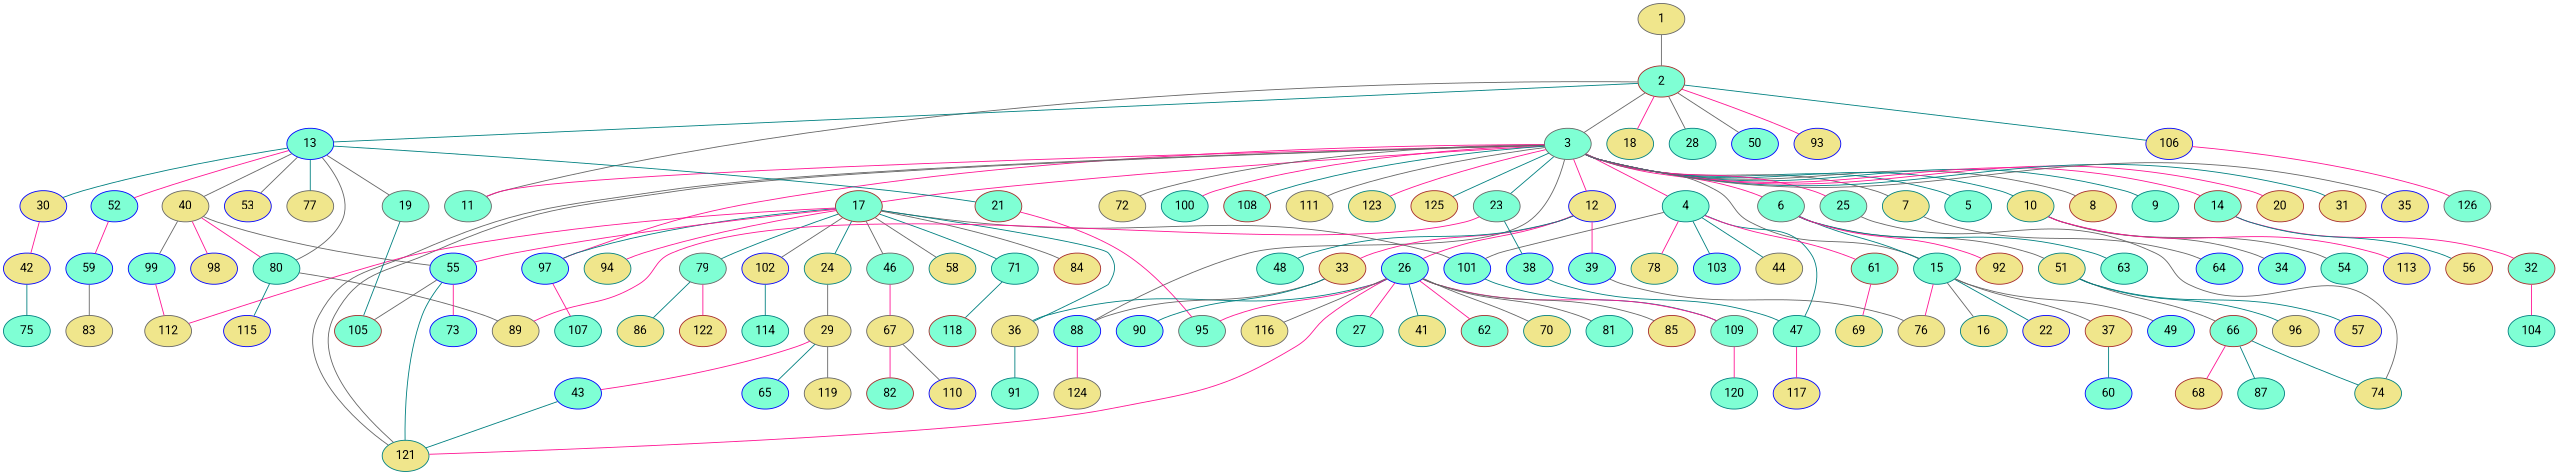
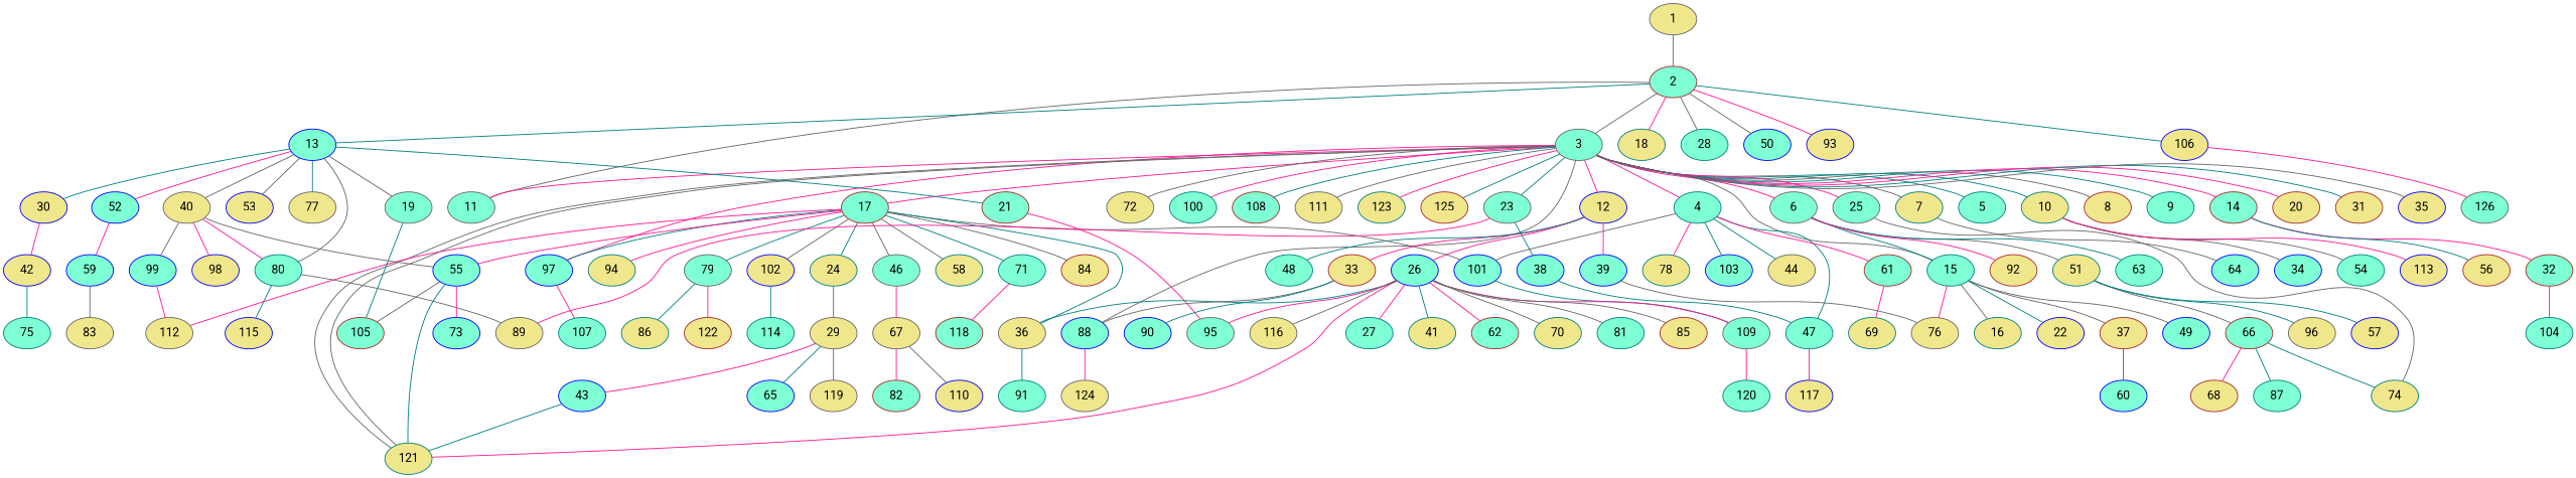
  graph {
    fontname=Roboto
    node [color=teal fillcolor=aquamarine fontname=Roboto style=filled]
    edge [color=deeppink fontname=Roboto]
    1 [color=gray40 fillcolor=khaki]
    2 [color=brown]
    3 [color=gray40]
    11 [color=gray40]
    13 [color=blue]
    18 [fillcolor=khaki]
    28
    50 [color=blue]
    93 [color=blue fillcolor=khaki]
    106 [color=blue fillcolor=khaki]
    4
    5
    6 [color=gray40]
    7 [fillcolor=khaki]
    8 [color=brown fillcolor=khaki]
    9
    10 [fillcolor=khaki]
    12 [color=blue fillcolor=khaki]
    14 [color=brown]
    15
    17 [color=brown]
    20 [color=brown fillcolor=khaki]
    23 [color=gray40]
    25 [color=gray40]
    31 [color=brown fillcolor=khaki]
    35 [color=blue fillcolor=khaki]
    72 [color=gray40 fillcolor=khaki]
    88 [color=blue]
    97 [color=blue]
    100
    108 [color=brown]
    111 [color=gray40 fillcolor=khaki]
    121 [fillcolor=khaki]
    123 [fillcolor=khaki]
    125 [color=brown fillcolor=khaki]
    19 [color=gray40]
    21 [color=brown]
    30 [color=blue fillcolor=khaki]
    40 [color=gray40 fillcolor=khaki]
    52 [color=blue]
    53 [color=blue fillcolor=khaki]
    77 [color=gray40 fillcolor=khaki]
    80
    126 [color=gray40]
    44 [color=gray40 fillcolor=khaki]
    47
    61 [color=brown]
    78 [fillcolor=khaki]
    101 [color=blue]
    103 [color=blue]
    51 [fillcolor=khaki]
    63
    92 [color=brown fillcolor=khaki]
    64 [color=blue]
    34 [color=blue]
    54
    113 [color=blue fillcolor=khaki]
    26 [color=blue]
    33 [color=brown fillcolor=khaki]
    39 [color=blue]
    48
    32 [color=brown]
    56 [color=brown fillcolor=khaki]
    16 [fillcolor=khaki]
    22 [color=blue fillcolor=khaki]
    37 [color=brown fillcolor=khaki]
    49 [color=blue]
    76 [color=gray40 fillcolor=khaki]
    24 [fillcolor=khaki]
    36 [color=gray40 fillcolor=khaki]
    46 [color=gray40]
    55 [color=blue]
    58 [fillcolor=khaki]
    71
    79 [color=gray40]
    84 [color=brown fillcolor=khaki]
    94 [fillcolor=khaki]
    102 [color=blue fillcolor=khaki]
    112 [color=gray40 fillcolor=khaki]
    38 [color=blue]
    89 [color=gray40 fillcolor=khaki]
    74 [fillcolor=khaki]
    124 [color=gray40 fillcolor=khaki]
    107
    117 [color=blue fillcolor=khaki]
    69 [fillcolor=khaki]
    109 [color=gray40]
    57 [color=blue fillcolor=khaki]
    66 [color=brown]
    96 [color=gray40 fillcolor=khaki]
    95 [color=gray40]
    27
    41 [fillcolor=khaki]
    62 [color=brown]
    70 [fillcolor=khaki]
    81
    85 [color=brown fillcolor=khaki]
    116 [color=gray40 fillcolor=khaki]
    90 [color=blue]
    105 [color=brown]
    42 [color=blue fillcolor=khaki]
    99 [color=blue]
    98 [color=blue fillcolor=khaki]
    59 [color=blue]
    115 [color=blue fillcolor=khaki]
    104
    60 [color=blue]
    29 [color=gray40 fillcolor=khaki]
    91
    67 [color=gray40 fillcolor=khaki]
    73 [color=blue]
    118 [color=brown]
    86 [fillcolor=khaki]
    122 [color=brown fillcolor=khaki]
    114
    43 [color=blue]
    65 [color=blue]
    119 [color=gray40 fillcolor=khaki]
    120
    75
    82 [color=brown]
    110 [color=blue fillcolor=khaki]
    68 [color=brown fillcolor=khaki]
    87
    83 [color=gray40 fillcolor=khaki]
    1 -- 2 [color=gray40]
    2 -- 3 [color=gray40]
    2 -- 11 [color=gray40]
    2 -- 13 [color=teal]
    2 -- 18
    2 -- 28 [color=gray40]
    2 -- 50 [color=gray40]
    2 -- 93
    2 -- 106 [color=teal]
    3 -- 11
    3 -- 4
    3 -- 5 [color=teal]
    3 -- 6
    3 -- 7 [color=gray40]
    3 -- 8 [color=gray40]
    3 -- 9 [color=teal]
    3 -- 10 [color=teal]
    3 -- 12
    3 -- 14
    3 -- 15 [color=gray40]
    3 -- 17
    3 -- 20
    3 -- 23 [color=teal]
    3 -- 25
    3 -- 31 [color=teal]
    3 -- 35 [color=gray40]
    3 -- 72 [color=gray40]
    3 -- 88 [color=gray40]
    3 -- 97
    3 -- 100
    3 -- 108 [color=teal]
    3 -- 111 [color=gray40]
    3 -- 121 [color=gray40]
    3 -- 121 [color=gray40]
    3 -- 123
    3 -- 125 [color=teal]
    13 -- 19 [color=gray40]
    13 -- 21 [color=teal]
    13 -- 30 [color=teal]
    13 -- 40 [color=gray40]
    13 -- 52
    13 -- 53 [color=gray40]
    13 -- 77 [color=teal]
    13 -- 80 [color=gray40]
    106 -- 126
    4 -- 44 [color=teal]
    4 -- 47 [color=teal]
    4 -- 61
    4 -- 78
    4 -- 101 [color=gray40]
    4 -- 103 [color=teal]
    6 -- 15 [color=teal]
    6 -- 51 [color=gray40]
    6 -- 63 [color=teal]
    6 -- 92
    7 -- 64 [color=gray40]
    10 -- 34 [color=gray40]
    10 -- 54 [color=gray40]
    10 -- 113
    12 -- 26
    12 -- 33
    12 -- 39
    12 -- 48 [color=teal]
    14 -- 32
    14 -- 56 [color=teal]
    15 -- 16 [color=gray40]
    15 -- 22 [color=teal]
    15 -- 37 [color=gray40]
    15 -- 49 [color=gray40]
    15 -- 76
    17 -- 97 [color=teal]
    17 -- 101 [color=gray40]
    17 -- 24 [color=teal]
    17 -- 36 [color=teal]
    17 -- 46 [color=gray40]
    17 -- 55
    17 -- 58 [color=gray40]
    17 -- 71 [color=teal]
    17 -- 79 [color=teal]
    17 -- 84 [color=gray40]
    17 -- 94
    17 -- 102 [color=gray40]
    17 -- 112
    23 -- 38 [color=teal]
    23 -- 89
    25 -- 74 [color=gray40]
    88 -- 124
    97 -- 107
    19 -- 105 [color=teal]
    21 -- 95
    30 -- 42
    40 -- 80
    40 -- 55 [color=gray40]
    40 -- 99 [color=gray40]
    40 -- 98
    52 -- 59
    80 -- 89 [color=gray40]
    80 -- 115 [color=teal]
    47 -- 117
    61 -- 69
    101 -- 109 [color=teal]
    51 -- 57 [color=teal]
    51 -- 66 [color=gray40]
    51 -- 96 [color=teal]
    26 -- 121
    26 -- 36 [color=teal]
    26 -- 109
    26 -- 95
    26 -- 27
    26 -- 41 [color=teal]
    26 -- 62
    26 -- 70 [color=gray40]
    26 -- 81 [color=gray40]
    26 -- 85 [color=gray40]
    26 -- 116 [color=gray40]
    33 -- 88 [color=gray40]
    33 -- 90 [color=teal]
    39 -- 76 [color=gray40]
    32 -- 104
    37 -- 60 [color=teal]
    24 -- 29 [color=gray40]
    36 -- 91 [color=teal]
    46 -- 67
    55 -- 121 [color=teal]
    55 -- 105 [color=gray40]
    55 -- 73
-   71 -- 118 [color=teal]
+   71 -- 118
    79 -- 86 [color=teal]
    79 -- 122
    102 -- 114 [color=teal]
    38 -- 47 [color=teal]
    109 -- 120
    66 -- 74 [color=teal]
    66 -- 68
    66 -- 87 [color=teal]
    42 -- 75 [color=teal]
    99 -- 112
    59 -- 83 [color=gray40]
    29 -- 43
    29 -- 65 [color=teal]
    29 -- 119 [color=gray40]
    67 -- 82
    67 -- 110 [color=gray40]
    43 -- 121 [color=teal]
  }
